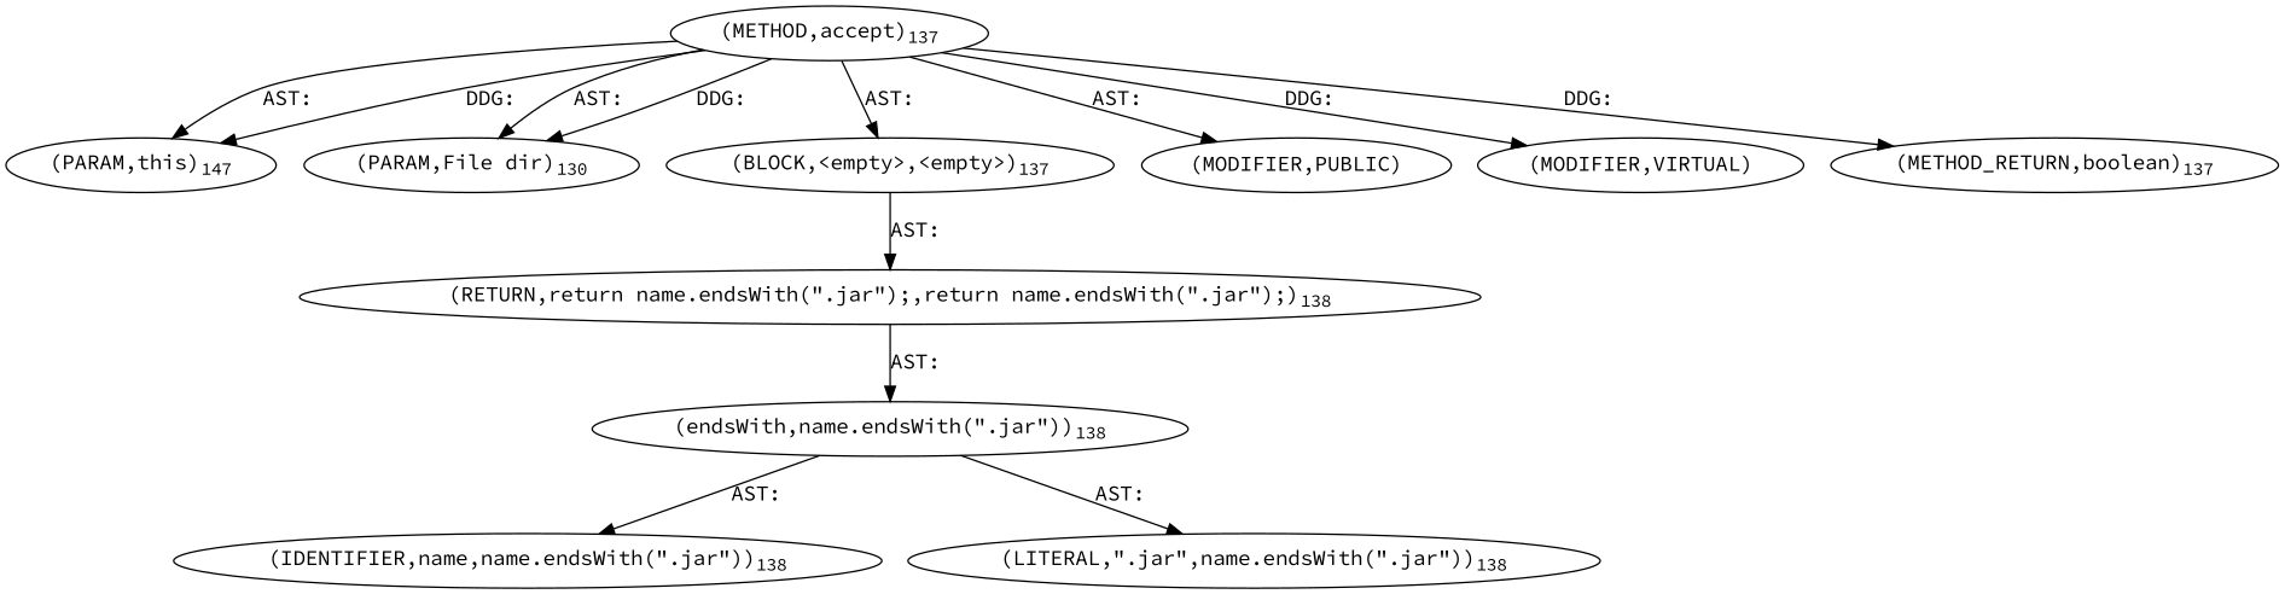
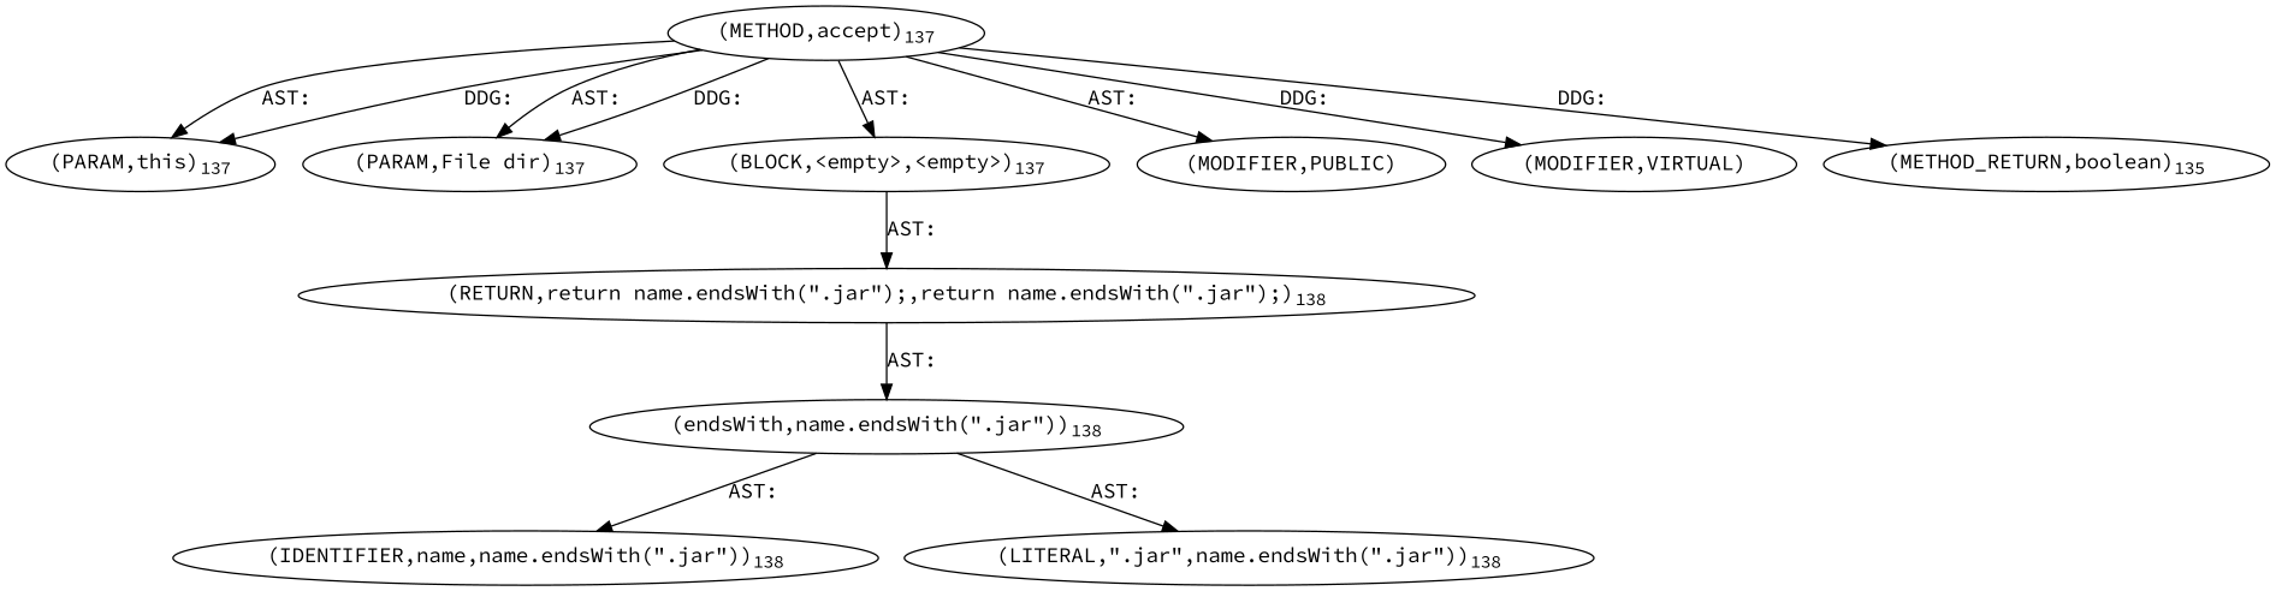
  digraph {
    fontname="Source Code Pro"
    node [fontname="Source Code Pro"]
    edge [fontname="Source Code Pro"]
    n1 [label=<(METHOD,accept)<SUB>137</SUB>>]
-   n2 [label=<(PARAM,this)<SUB>147</SUB>>]
-   n3 [label=<(PARAM,File dir)<SUB>130</SUB>>]
+   n2 [label=<(PARAM,this)<SUB>137</SUB>>]
+   n3 [label=<(PARAM,File dir)<SUB>137</SUB>>]
    n4 [label=<(BLOCK,&lt;empty&gt;,&lt;empty&gt;)<SUB>137</SUB>>]
    n5 [label=<(MODIFIER,PUBLIC)>]
    n6 [label=<(MODIFIER,VIRTUAL)>]
-   n7 [label=<(METHOD_RETURN,boolean)<SUB>137</SUB>>]
+   n7 [label=<(METHOD_RETURN,boolean)<SUB>135</SUB>>]
    n8 [label=<(RETURN,return name.endsWith(&quot;.jar&quot;);,return name.endsWith(&quot;.jar&quot;);)<SUB>138</SUB>>]
    n9 [label=<(endsWith,name.endsWith(&quot;.jar&quot;))<SUB>138</SUB>>]
    n10 [label=<(IDENTIFIER,name,name.endsWith(&quot;.jar&quot;))<SUB>138</SUB>>]
    n11 [label=<(LITERAL,&quot;.jar&quot;,name.endsWith(&quot;.jar&quot;))<SUB>138</SUB>>]
    n1 -> n2 [label="AST: "]
    n1 -> n2 [label="DDG: "]
    n1 -> n3 [label="AST: "]
    n1 -> n3 [label="DDG: "]
    n1 -> n4 [label="AST: "]
    n1 -> n5 [label="AST: "]
    n1 -> n6 [label="DDG: "]
    n1 -> n7 [label="DDG: "]
    n4 -> n8 [label="AST: "]
    n8 -> n9 [label="AST: "]
    n9 -> n10 [label="AST: "]
    n9 -> n11 [label="AST: "]
  }
